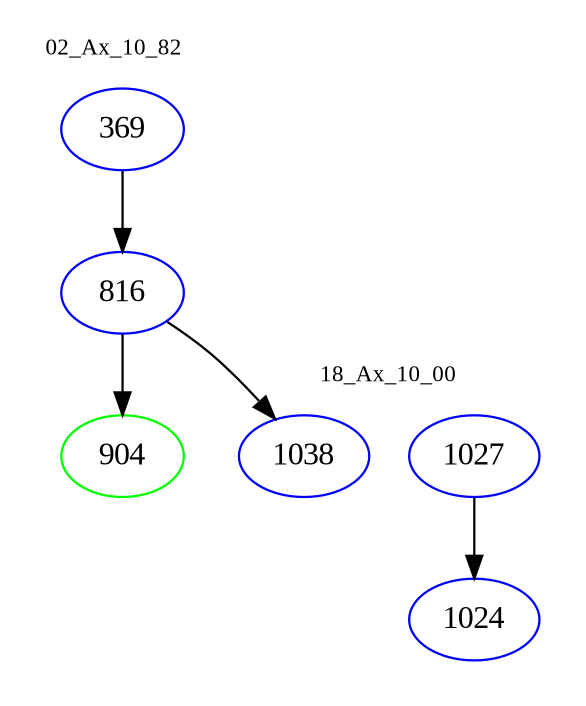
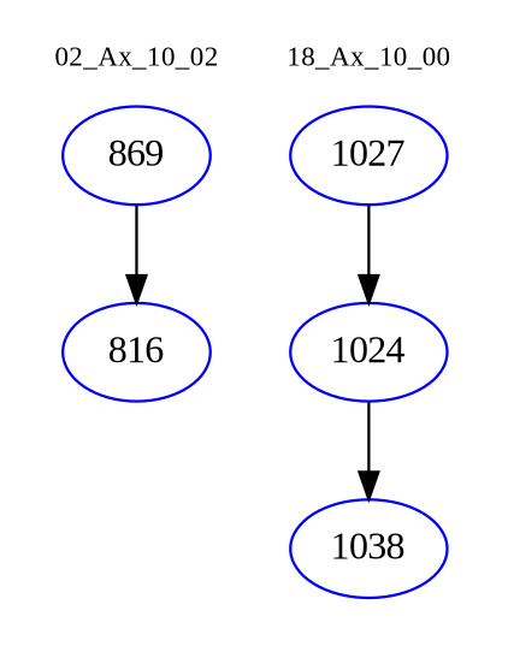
  digraph {
    fontname="Liberation Serif"
    node [color=blue fontname="Liberation Serif"]
    edge [color=black fontname="Liberation Serif"]
-   n1 [label=369]
+   n1 [label=869]
    n2 [label=816]
-   n3 [color=green label=904]
    n4 [label=1027]
    n5 [label=1024]
    n6 [label=1038]
    subgraph cluster_1 {
      color=white
      fontsize=10
-     label="02_Ax_10_82"
+     label="02_Ax_10_02"
      n1
      n2
-     n3
    }
    subgraph cluster_2 {
      color=white
      fontsize=10
      label="18_Ax_10_00"
      n4
      n5
      n6
    }
    n1 -> n2
-   n2 -> n3
    n4 -> n5
-   n2 -> n6
+   n5 -> n6
  }
